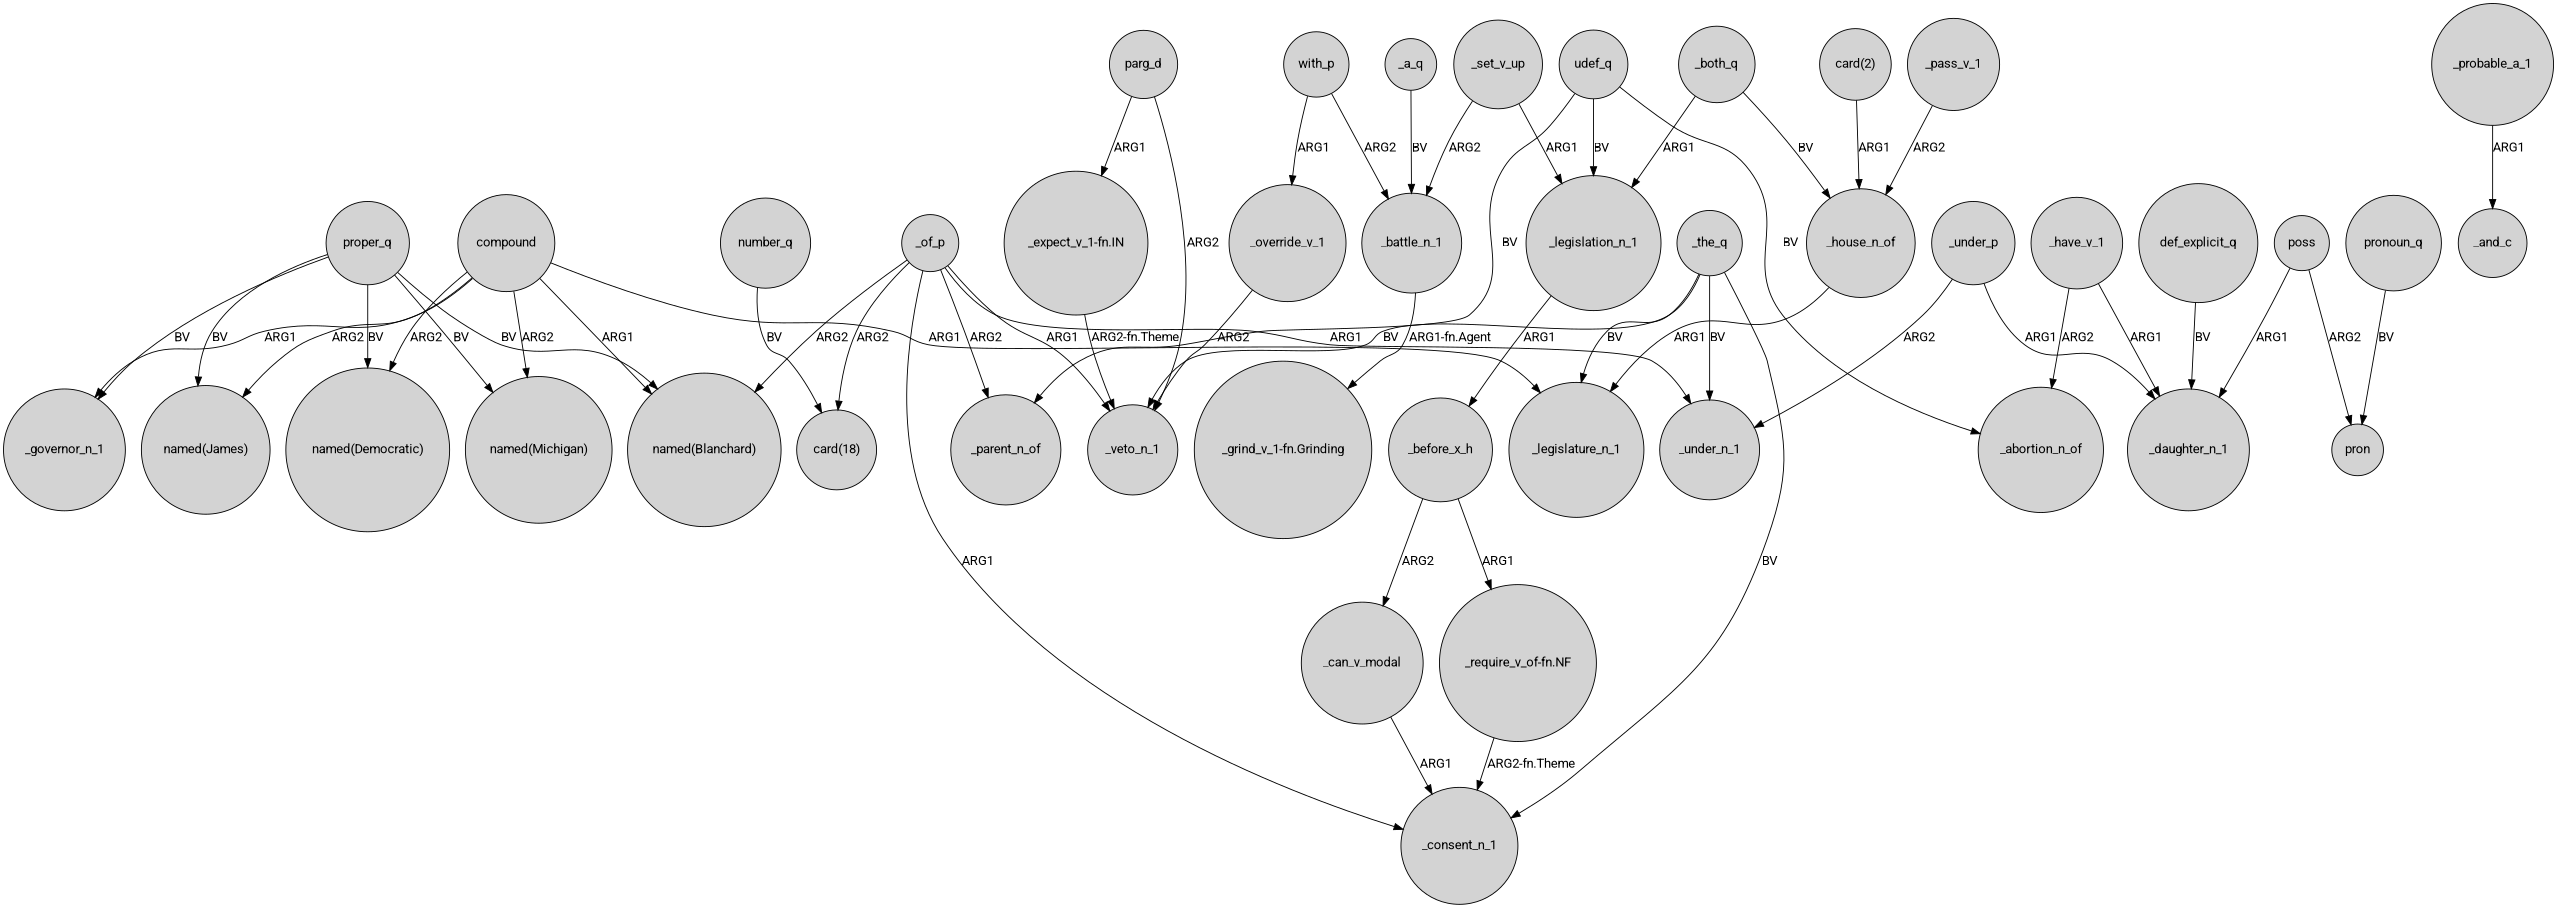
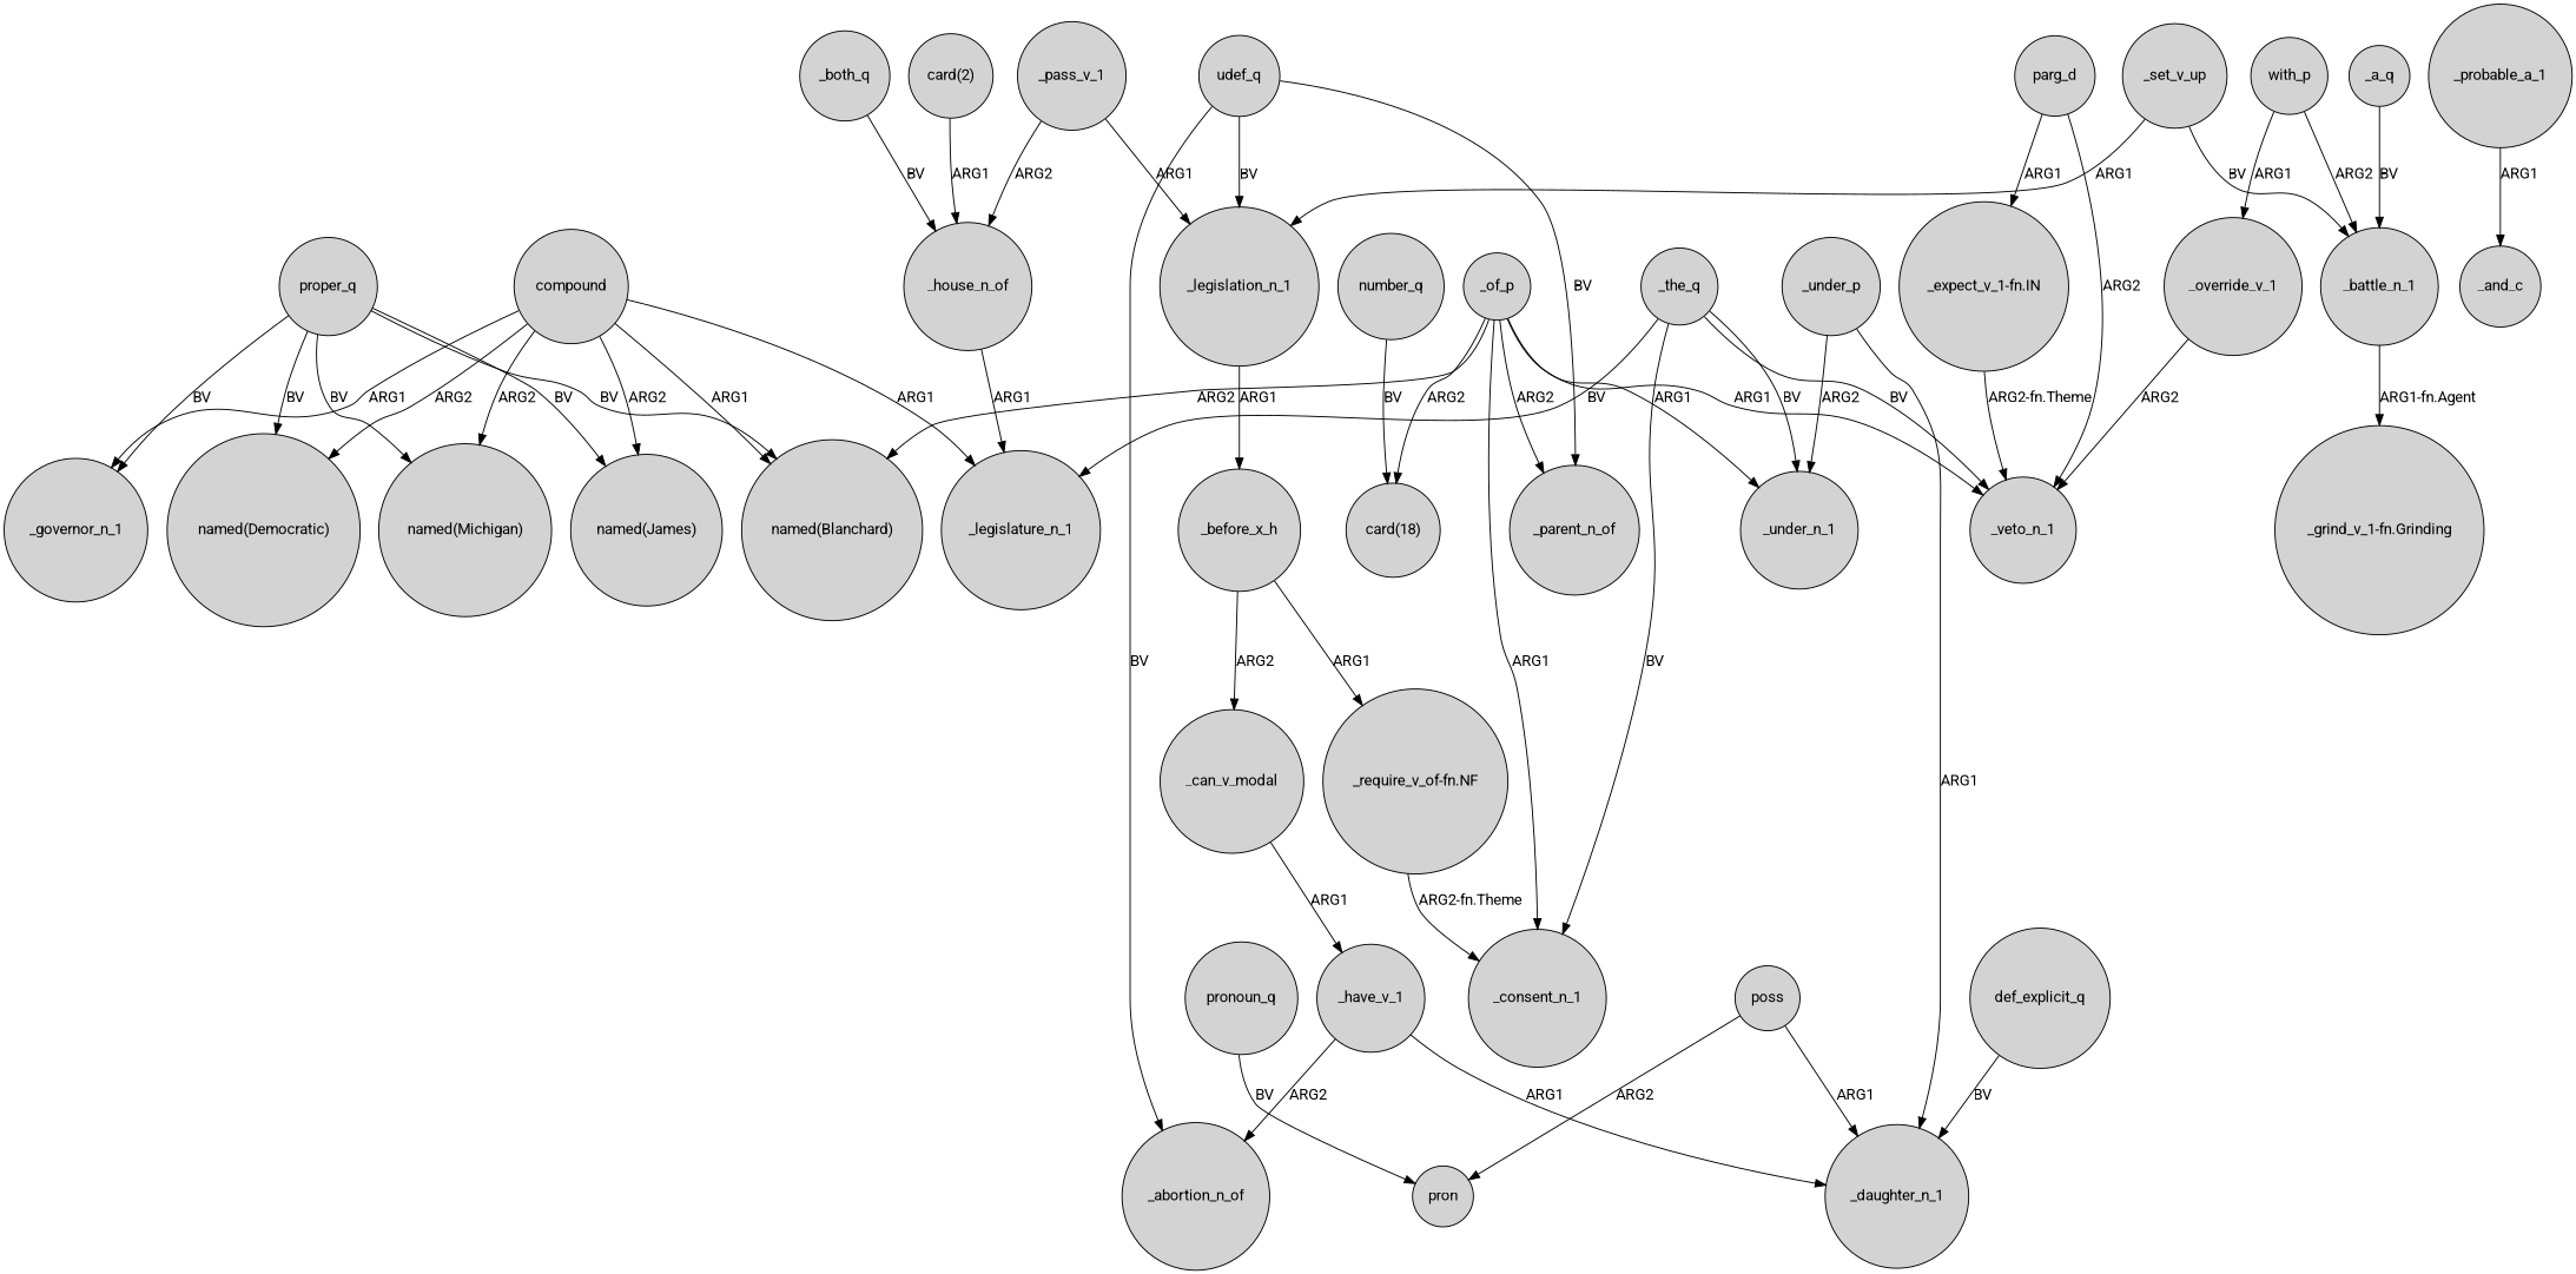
  digraph {
    fontname=Roboto
    node [fontname=Roboto shape=circle style=filled]
    edge [fontname=Roboto]
    udef_q
    _parent_n_of
    _legislation_n_1
    _abortion_n_of
    _before_x_h
    _of_p
    "named(Blanchard)"
    n8 [label=_under_n_1]
    _veto_n_1
    _consent_n_1
    "card(18)"
    _house_n_of
    _legislature_n_1
    _both_q
    poss
    pron
    _daughter_n_1
    _probable_a_1
    _and_c
    _battle_n_1
    "_grind_v_1-fn.Grinding"
    _under_p
    _the_q
    proper_q
    _governor_n_1
    "named(Democratic)"
    "named(James)"
    "named(Michigan)"
    compound
    _can_v_modal
    "_require_v_of-fn.NF"
    _have_v_1
    with_p
    _override_v_1
    number_q
    "card(2)"
    _set_v_up
    pronoun_q
    _a_q
    parg_d
    "_expect_v_1-fn.IN"
    _pass_v_1
    def_explicit_q
    udef_q -> _parent_n_of [label=BV]
    udef_q -> _legislation_n_1 [label=BV]
    udef_q -> _abortion_n_of [label=BV]
    _legislation_n_1 -> _before_x_h [label=ARG1]
    _before_x_h -> _can_v_modal [label=ARG2]
    _before_x_h -> "_require_v_of-fn.NF" [label=ARG1]
    _of_p -> _parent_n_of [label=ARG2]
    _of_p -> "named(Blanchard)" [label=ARG2]
    _of_p -> n8 [label=ARG1]
    _of_p -> _veto_n_1 [label=ARG1]
    _of_p -> _consent_n_1 [label=ARG1]
    _of_p -> "card(18)" [label=ARG2]
    _house_n_of -> _legislature_n_1 [label=ARG1]
    _both_q -> _house_n_of [label=BV]
    poss -> pron [label=ARG2]
    poss -> _daughter_n_1 [label=ARG1]
    _probable_a_1 -> _and_c [label=ARG1]
    _battle_n_1 -> "_grind_v_1-fn.Grinding" [label="ARG1-fn.Agent"]
    _under_p -> n8 [label=ARG2]
    _under_p -> _daughter_n_1 [label=ARG1]
    _the_q -> n8 [label=BV]
    _the_q -> _veto_n_1 [label=BV]
    _the_q -> _consent_n_1 [label=BV]
    _the_q -> _legislature_n_1 [label=BV]
    proper_q -> "named(Blanchard)" [label=BV]
    proper_q -> _governor_n_1 [label=BV]
    proper_q -> "named(Democratic)" [label=BV]
    proper_q -> "named(James)" [label=BV]
    proper_q -> "named(Michigan)" [label=BV]
    compound -> "named(Blanchard)" [label=ARG1]
    compound -> _legislature_n_1 [label=ARG1]
    compound -> _governor_n_1 [label=ARG1]
    compound -> "named(Democratic)" [label=ARG2]
    compound -> "named(James)" [label=ARG2]
    compound -> "named(Michigan)" [label=ARG2]
-   _can_v_modal -> _consent_n_1 [label=ARG1]
+   _can_v_modal -> _have_v_1 [label=ARG1]
    "_require_v_of-fn.NF" -> _consent_n_1 [label="ARG2-fn.Theme"]
    _have_v_1 -> _abortion_n_of [label=ARG2]
    _have_v_1 -> _daughter_n_1 [label=ARG1]
    with_p -> _battle_n_1 [label=ARG2]
    with_p -> _override_v_1 [label=ARG1]
    _override_v_1 -> _veto_n_1 [label=ARG2]
    number_q -> "card(18)" [label=BV]
    "card(2)" -> _house_n_of [label=ARG1]
    _set_v_up -> _legislation_n_1 [label=ARG1]
-   _set_v_up -> _battle_n_1 [label=ARG2]
+   _set_v_up -> _battle_n_1 [label=BV]
    pronoun_q -> pron [label=BV]
    _a_q -> _battle_n_1 [label=BV]
    parg_d -> _veto_n_1 [label=ARG2]
    parg_d -> "_expect_v_1-fn.IN" [label=ARG1]
    "_expect_v_1-fn.IN" -> _veto_n_1 [label="ARG2-fn.Theme"]
-   _both_q -> _legislation_n_1 [label=ARG1]
+   _pass_v_1 -> _legislation_n_1 [label=ARG1]
    _pass_v_1 -> _house_n_of [label=ARG2]
    def_explicit_q -> _daughter_n_1 [label=BV]
  }
